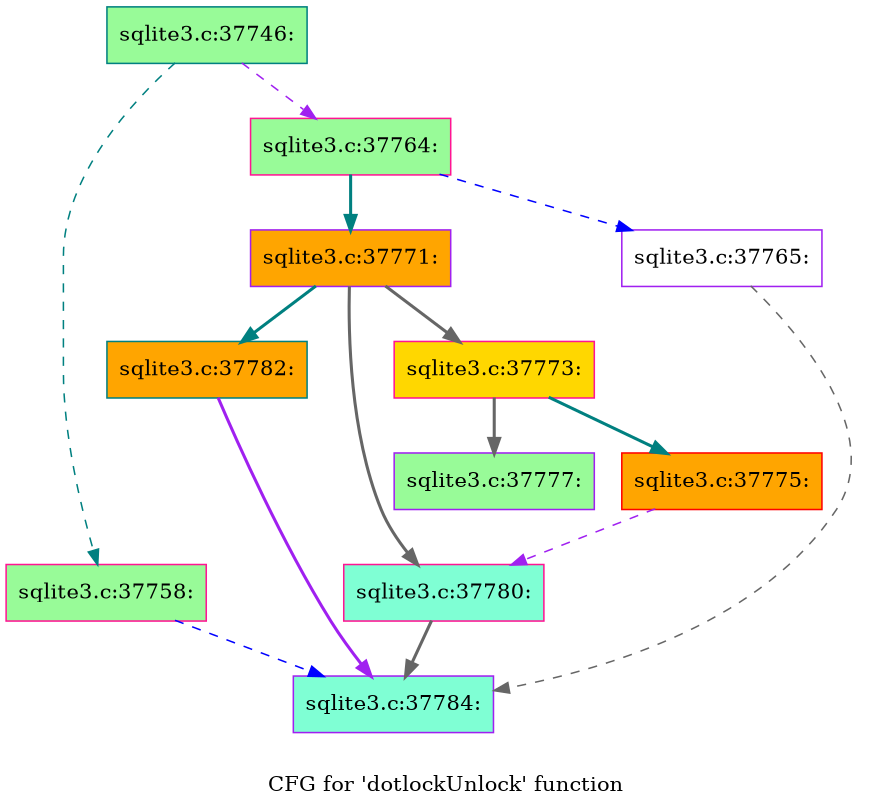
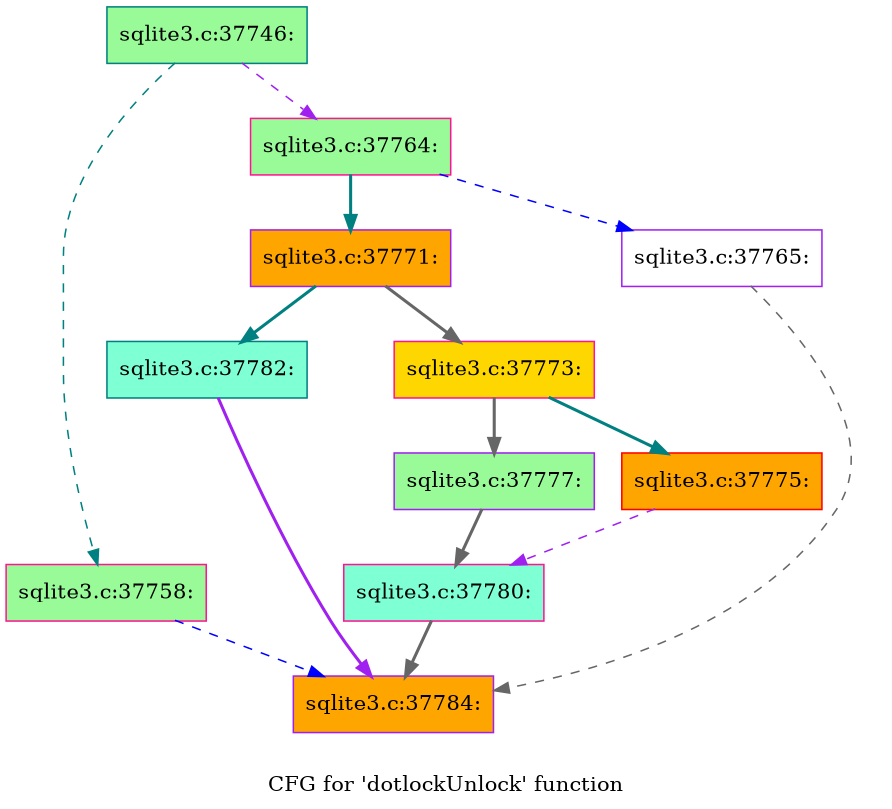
  digraph {
    label="CFG for 'dotlockUnlock' function"
    node [color=deeppink fillcolor=palegreen shape=record style=filled]
    edge [color=gray40 style=bold]
    n1 [color=teal label="{sqlite3.c:37746:}"]
    n2 [label="{sqlite3.c:37758:}"]
    n3 [label="{sqlite3.c:37764:}"]
-   n4 [color=purple fillcolor=aquamarine label="{sqlite3.c:37784:}"]
+   n4 [color=purple fillcolor=orange label="{sqlite3.c:37784:}"]
    n5 [color=purple fillcolor=white label="{sqlite3.c:37765:}"]
    n6 [color=purple fillcolor=orange label="{sqlite3.c:37771:}"]
    n7 [fillcolor=gold label="{sqlite3.c:37773:}"]
-   n8 [color=teal fillcolor=orange label="{sqlite3.c:37782:}"]
+   n8 [color=teal fillcolor=aquamarine label="{sqlite3.c:37782:}"]
    n9 [color=red fillcolor=orange label="{sqlite3.c:37775:}"]
    n10 [color=purple label="{sqlite3.c:37777:}"]
    n11 [fillcolor=aquamarine label="{sqlite3.c:37780:}"]
    n1 -> n2 [color=teal style=dashed]
    n1 -> n3 [color=purple style=dashed]
    n2 -> n4 [color=blue style=dashed]
    n3 -> n5 [color=blue style=dashed]
    n3 -> n6 [color=teal]
    n5 -> n4 [style=dashed]
    n6 -> n7
    n6 -> n8 [color=teal]
    n7 -> n9 [color=teal]
    n7 -> n10
    n8 -> n4 [color=purple]
    n9 -> n11 [color=purple style=dashed]
-   n6 -> n11
+   n10 -> n11
    n11 -> n4
  }
